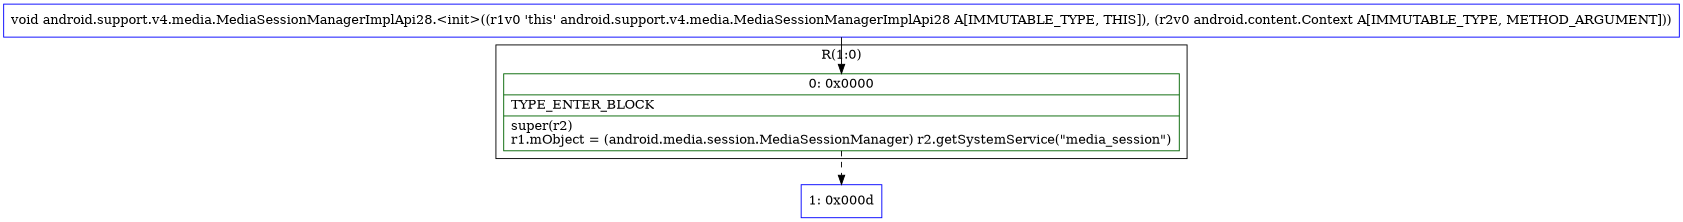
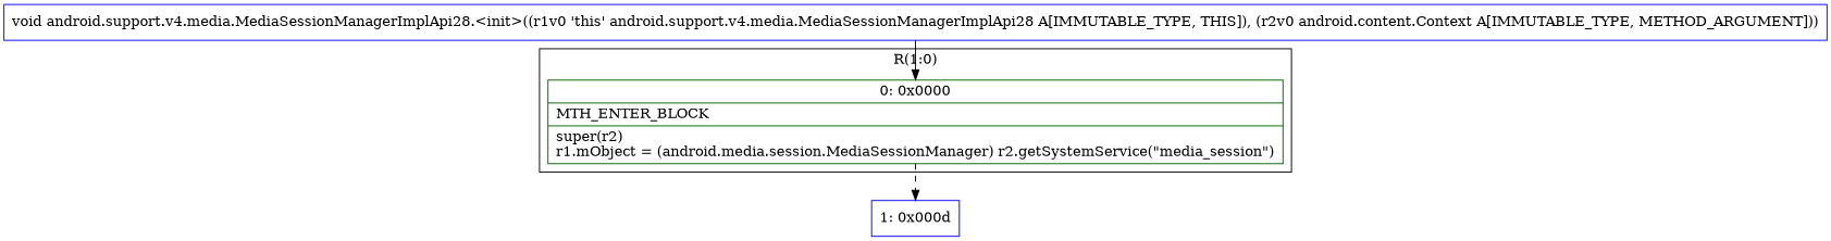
  digraph {
    node [color=blue shape=record]
-   n1 [color=darkgreen label="{0\:\ 0x0000|TYPE_ENTER_BLOCK\l|super(r2)\lr1.mObject = (android.media.session.MediaSessionManager) r2.getSystemService(\"media_session\")\l}"]
+   n1 [color=darkgreen label="{0\:\ 0x0000|MTH_ENTER_BLOCK\l|super(r2)\lr1.mObject = (android.media.session.MediaSessionManager) r2.getSystemService(\"media_session\")\l}"]
    n2 [label="{1\:\ 0x000d}"]
    n3 [label="{void android.support.v4.media.MediaSessionManagerImplApi28.\<init\>((r1v0 'this' android.support.v4.media.MediaSessionManagerImplApi28 A[IMMUTABLE_TYPE, THIS]), (r2v0 android.content.Context A[IMMUTABLE_TYPE, METHOD_ARGUMENT])) }"]
    subgraph cluster_1 {
      label="R(1:0)"
      n1
    }
    n1 -> n2 [style=dashed]
    n3 -> n1 [style=solid]
  }
